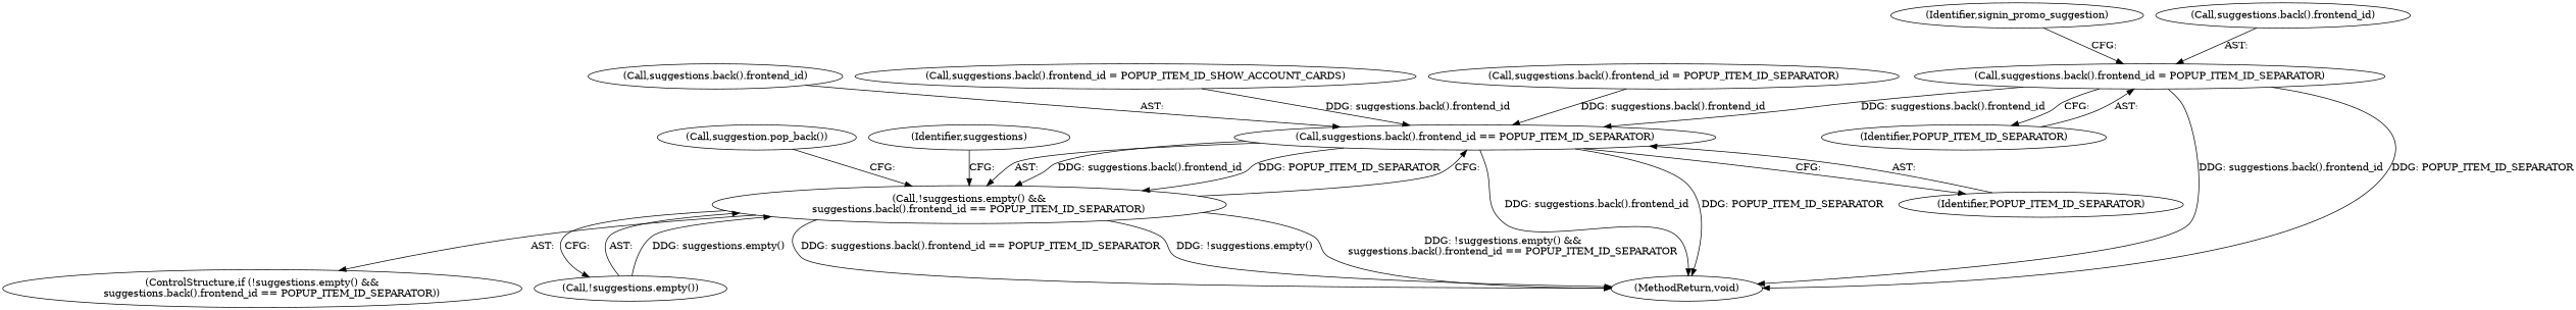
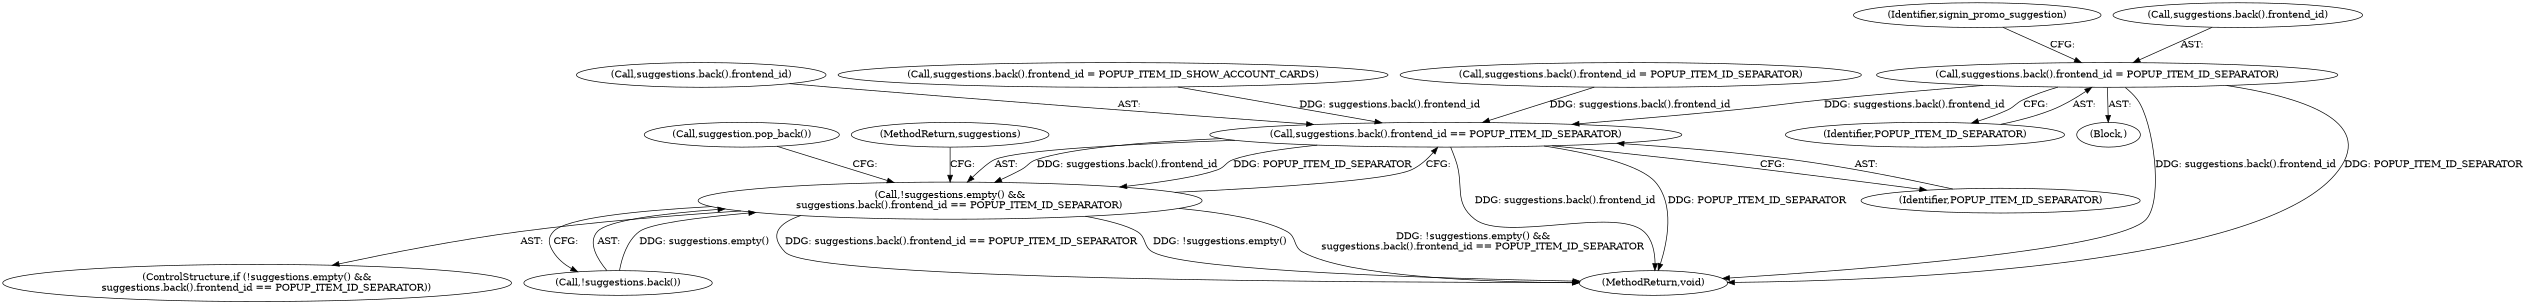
  digraph {
    n1 [label="(Call,suggestions.back().frontend_id = POPUP_ITEM_ID_SEPARATOR)"]
    n2 [label="(Call,suggestions.back().frontend_id == POPUP_ITEM_ID_SEPARATOR)"]
    n3 [label="(Identifier,POPUP_ITEM_ID_SEPARATOR)"]
+   n4 [label="(Block,)"]
    n5 [label="(MethodReturn,void)"]
    n6 [label="(Call,!suggestions.empty() &&\n      suggestions.back().frontend_id == POPUP_ITEM_ID_SEPARATOR)"]
    n7 [label="(Identifier,POPUP_ITEM_ID_SEPARATOR)"]
    n8 [label="(ControlStructure,if (!suggestions.empty() &&\n      suggestions.back().frontend_id == POPUP_ITEM_ID_SEPARATOR))"]
-   n9 [label="(Call,!suggestions.empty())"]
+   n9 [label="(Call,!suggestions.back())"]
    n10 [label="(Call,suggestions.back().frontend_id)"]
    n11 [label="(Call,suggestion.pop_back())"]
    n12 [label="(Identifier,signin_promo_suggestion)"]
    n13 [label="(Call,suggestions.back().frontend_id = POPUP_ITEM_ID_SHOW_ACCOUNT_CARDS)"]
-   n14 [label="(Identifier,suggestions)"]
+   n14 [label="(MethodReturn,suggestions)"]
    n15 [label="(Call,suggestions.back().frontend_id = POPUP_ITEM_ID_SEPARATOR)"]
    n16 [label="(Call,suggestions.back().frontend_id)"]
    n1 -> n2 [label="DDG: suggestions.back().frontend_id"]
    n1 -> n3 [label="CFG: "]
+   n1 -> n4 [label="AST: "]
    n1 -> n5 [label="DDG: suggestions.back().frontend_id"]
    n1 -> n5 [label="DDG: POPUP_ITEM_ID_SEPARATOR"]
    n2 -> n5 [label="DDG: suggestions.back().frontend_id"]
    n2 -> n5 [label="DDG: POPUP_ITEM_ID_SEPARATOR"]
    n2 -> n6 [label="AST: "]
    n2 -> n6 [label="DDG: suggestions.back().frontend_id"]
    n2 -> n6 [label="DDG: POPUP_ITEM_ID_SEPARATOR"]
    n2 -> n7 [label="CFG: "]
    n3 -> n1 [label="AST: "]
    n6 -> n2 [label="CFG: "]
    n6 -> n5 [label="DDG: suggestions.back().frontend_id == POPUP_ITEM_ID_SEPARATOR"]
    n6 -> n5 [label="DDG: !suggestions.empty()"]
    n6 -> n5 [label="DDG: !suggestions.empty() &&\n      suggestions.back().frontend_id == POPUP_ITEM_ID_SEPARATOR"]
    n6 -> n8 [label="AST: "]
    n6 -> n9 [label="CFG: "]
    n7 -> n2 [label="AST: "]
    n9 -> n6 [label="AST: "]
    n9 -> n6 [label="DDG: suggestions.empty()"]
    n10 -> n2 [label="AST: "]
    n11 -> n6 [label="CFG: "]
    n12 -> n1 [label="CFG: "]
    n13 -> n2 [label="DDG: suggestions.back().frontend_id"]
    n14 -> n6 [label="CFG: "]
    n15 -> n2 [label="DDG: suggestions.back().frontend_id"]
    n16 -> n1 [label="AST: "]
  }
